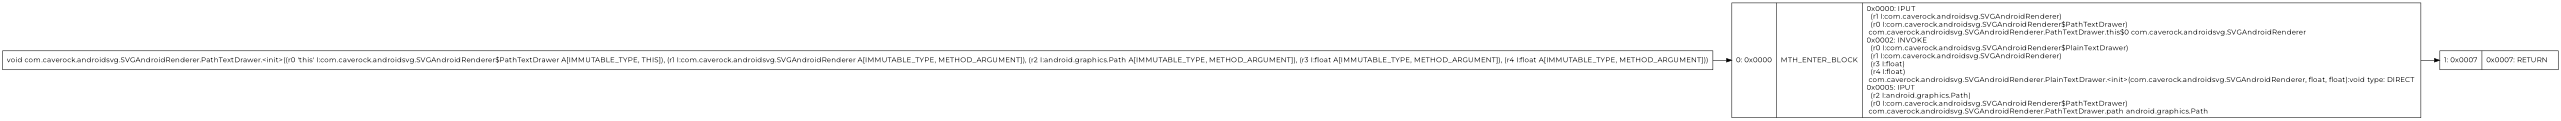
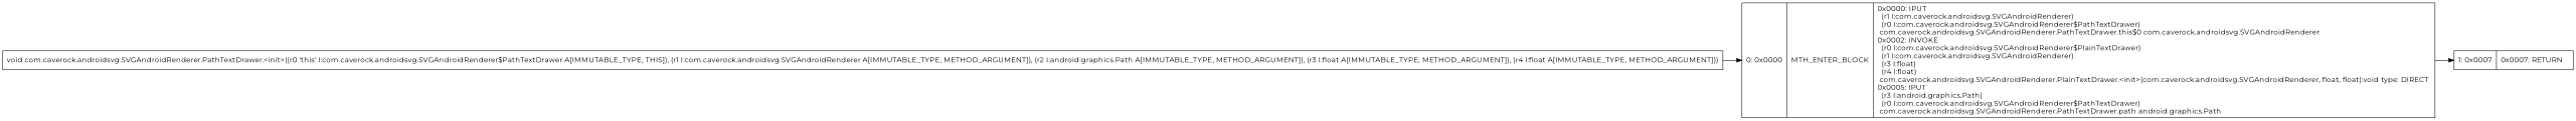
  digraph {
    rankdir=LR
    fontname=Montserrat
    node [shape=record fontname=Montserrat]
    edge [fontname=Montserrat]
-   n1 [label="{0\:\ 0x0000|MTH_ENTER_BLOCK\l|0x0000: IPUT  \l  (r1 I:com.caverock.androidsvg.SVGAndroidRenderer)\l  (r0 I:com.caverock.androidsvg.SVGAndroidRenderer$PathTextDrawer)\l com.caverock.androidsvg.SVGAndroidRenderer.PathTextDrawer.this$0 com.caverock.androidsvg.SVGAndroidRenderer \l0x0002: INVOKE  \l  (r0 I:com.caverock.androidsvg.SVGAndroidRenderer$PlainTextDrawer)\l  (r1 I:com.caverock.androidsvg.SVGAndroidRenderer)\l  (r3 I:float)\l  (r4 I:float)\l com.caverock.androidsvg.SVGAndroidRenderer.PlainTextDrawer.\<init\>(com.caverock.androidsvg.SVGAndroidRenderer, float, float):void type: DIRECT \l0x0005: IPUT  \l  (r2 I:android.graphics.Path)\l  (r0 I:com.caverock.androidsvg.SVGAndroidRenderer$PathTextDrawer)\l com.caverock.androidsvg.SVGAndroidRenderer.PathTextDrawer.path android.graphics.Path \l}"]
+   n1 [label="{0\:\ 0x0000|MTH_ENTER_BLOCK\l|0x0000: IPUT  \l  (r1 I:com.caverock.androidsvg.SVGAndroidRenderer)\l  (r0 I:com.caverock.androidsvg.SVGAndroidRenderer$PathTextDrawer)\l com.caverock.androidsvg.SVGAndroidRenderer.PathTextDrawer.this$0 com.caverock.androidsvg.SVGAndroidRenderer \l0x0002: INVOKE  \l  (r0 I:com.caverock.androidsvg.SVGAndroidRenderer$PlainTextDrawer)\l  (r1 I:com.caverock.androidsvg.SVGAndroidRenderer)\l  (r3 I:float)\l  (r4 I:float)\l com.caverock.androidsvg.SVGAndroidRenderer.PlainTextDrawer.\<init\>(com.caverock.androidsvg.SVGAndroidRenderer, float, float):void type: DIRECT \l0x0005: IPUT  \l  (r3 I:android.graphics.Path)\l  (r0 I:com.caverock.androidsvg.SVGAndroidRenderer$PathTextDrawer)\l com.caverock.androidsvg.SVGAndroidRenderer.PathTextDrawer.path android.graphics.Path \l}"]
    n2 [label="{1\:\ 0x0007|0x0007: RETURN   \l}"]
    n3 [label="{void com.caverock.androidsvg.SVGAndroidRenderer.PathTextDrawer.\<init\>((r0 'this' I:com.caverock.androidsvg.SVGAndroidRenderer$PathTextDrawer A[IMMUTABLE_TYPE, THIS]), (r1 I:com.caverock.androidsvg.SVGAndroidRenderer A[IMMUTABLE_TYPE, METHOD_ARGUMENT]), (r2 I:android.graphics.Path A[IMMUTABLE_TYPE, METHOD_ARGUMENT]), (r3 I:float A[IMMUTABLE_TYPE, METHOD_ARGUMENT]), (r4 I:float A[IMMUTABLE_TYPE, METHOD_ARGUMENT])) }"]
    n1 -> n2
    n3 -> n1
  }
